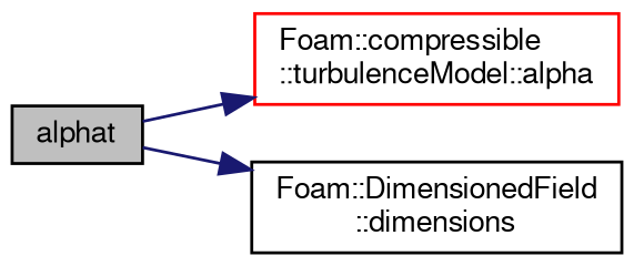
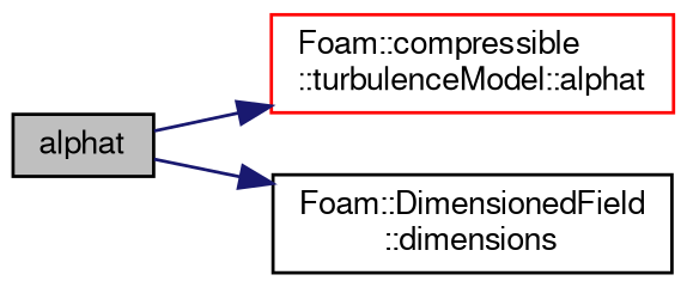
  digraph {
    rankdir=LR
    node [color=black fontname=FreeSans fontsize=10 shape=record]
    edge [color=midnightblue fontname=FreeSans fontsize=10 labelfontname=FreeSans labelfontsize=10 style=solid]
    n1 [fillcolor=grey75 fontcolor=black height=0.2 label=alphat style=filled width=0.4]
-   n2 [color=red height=0.2 label="Foam::compressible\l::turbulenceModel::alpha" width=0.4]
+   n2 [color=red height=0.2 label="Foam::compressible\l::turbulenceModel::alphat" width=0.4]
    n3 [height=0.2 label="Foam::DimensionedField\l::dimensions" width=0.4]
    n1 -> n2
    n1 -> n3
  }
